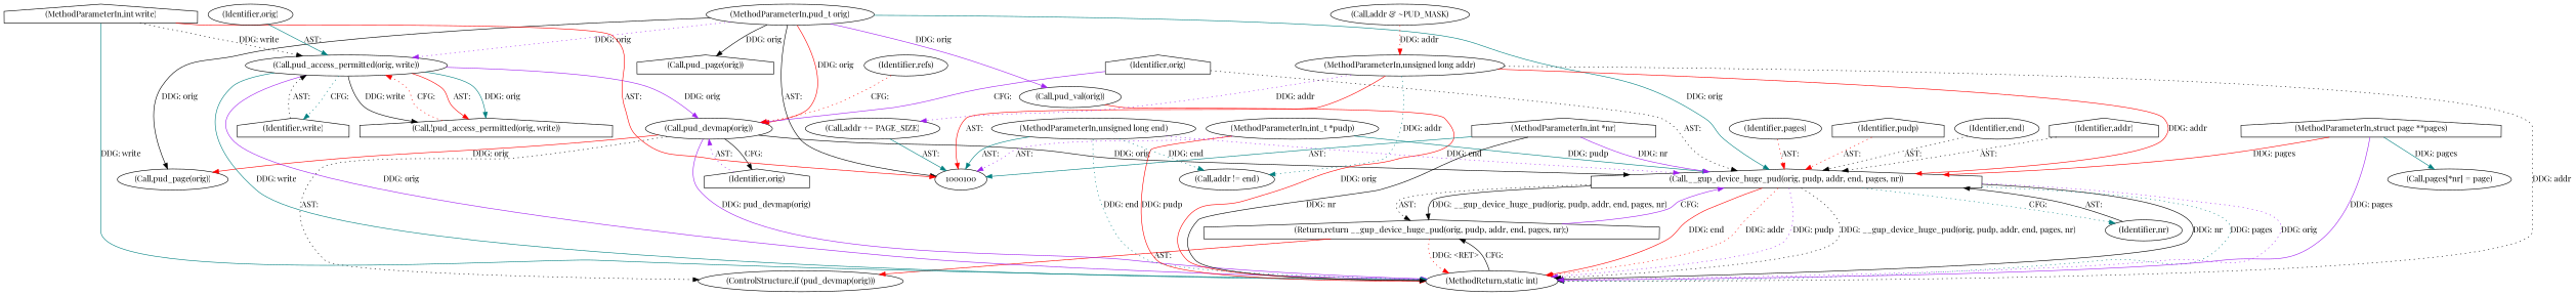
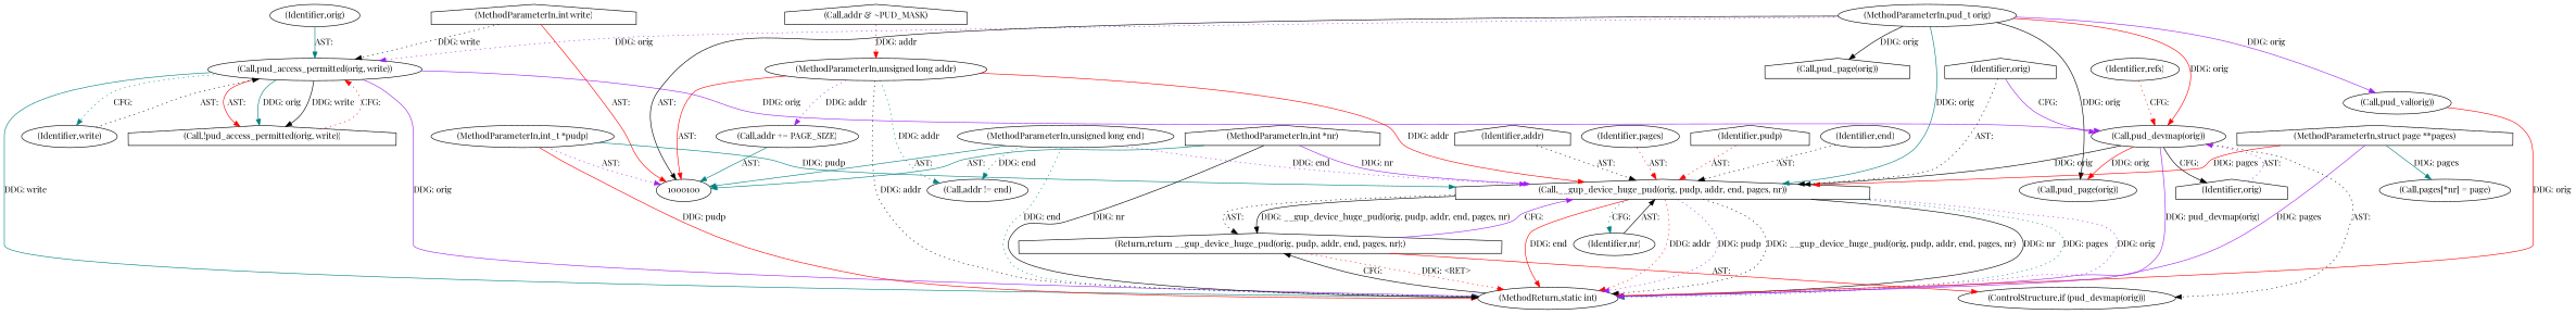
  digraph {
    fontname="Playfair Display"
    node [fontname="Playfair Display" shape=ellipse]
    edge [color=black fontname="Playfair Display" style=solid]
    n1 [label="(Call,__gup_device_huge_pud(orig, pudp, addr, end, pages, nr))" shape=house]
    n2 [label="(Return,return __gup_device_huge_pud(orig, pudp, addr, end, pages, nr);)" shape=house]
    n3 [label="(MethodReturn,static int)"]
    n4 [label="(Identifier,nr)"]
    n5 [label="(ControlStructure,if (pud_devmap(orig)))"]
    n6 [label="(Call,pud_devmap(orig))"]
    n7 [label="(Call,pud_page(orig))"]
    n8 [label="(Identifier,orig)" shape=house]
    n9 [label="(Call,pud_access_permitted(orig, write))"]
    n10 [label="(Call,!pud_access_permitted(orig, write))" shape=house]
-   n11 [label="(Identifier,write)" shape=house]
+   n11 [label="(Identifier,write)"]
    n12 [label="(MethodParameterIn,pud_t orig)"]
    n13 [label="(Call,pud_val(orig))"]
    n14 [label="(Call,pud_page(orig))" shape=house]
    1000100
    n16 [label="(MethodParameterIn,int write)" shape=house]
    n17 [label="(MethodParameterIn,int_t *pudp)"]
    n18 [label="(MethodParameterIn,unsigned long addr)"]
    n19 [label="(Call,addr += PAGE_SIZE)"]
    n20 [label="(Call,addr != end)"]
-   n21 [label="(Call,addr & ~PUD_MASK)"]
+   n21 [label="(Call,addr & ~PUD_MASK)" shape=house]
    n22 [label="(MethodParameterIn,unsigned long end)"]
    n23 [label="(MethodParameterIn,struct page **pages)" shape=house]
    n24 [label="(Call,pages[*nr] = page)"]
    n25 [label="(MethodParameterIn,int *nr)" shape=house]
    n26 [label="(Identifier,addr)" shape=house]
    n27 [label="(Identifier,pages)"]
    n28 [label="(Identifier,orig)" shape=house]
    n29 [label="(Identifier,refs)"]
    n30 [label="(Identifier,pudp)" shape=house]
    n31 [label="(Identifier,end)"]
    n32 [label="(Identifier,orig)"]
    n1 -> n2 [label="AST: " style=dotted]
    n1 -> n2 [label="DDG: __gup_device_huge_pud(orig, pudp, addr, end, pages, nr)"]
    n1 -> n3 [color=red label="DDG: end"]
    n1 -> n3 [color=red label="DDG: addr" style=dotted]
    n1 -> n3 [color=purple label="DDG: pudp" style=dotted]
    n1 -> n3 [label="DDG: __gup_device_huge_pud(orig, pudp, addr, end, pages, nr)" style=dotted]
    n1 -> n3 [label="DDG: nr"]
    n1 -> n3 [color=teal label="DDG: pages" style=dotted]
    n1 -> n3 [color=purple label="DDG: orig" style=dotted]
    n1 -> n4 [color=teal label="CFG: " style=dotted]
    n2 -> n1 [color=purple label="CFG: "]
    n2 -> n3 [color=red label="DDG: <RET>" style=dotted]
    n2 -> n5 [color=red label="AST: "]
    n3 -> n2 [label="CFG: "]
    n4 -> n1 [label="AST: "]
    n6 -> n1 [label="DDG: orig"]
    n6 -> n3 [color=purple label="DDG: pud_devmap(orig)"]
    n6 -> n5 [label="AST: " style=dotted]
    n6 -> n7 [color=red label="DDG: orig"]
    n6 -> n8 [label="CFG: "]
    n8 -> n6 [color=purple label="AST: " style=dotted]
    n9 -> n3 [color=purple label="DDG: orig"]
    n9 -> n3 [color=teal label="DDG: write"]
    n9 -> n6 [color=purple label="DDG: orig"]
    n9 -> n10 [color=red label="AST: "]
    n9 -> n10 [color=teal label="DDG: orig"]
    n9 -> n10 [label="DDG: write"]
    n9 -> n11 [color=teal label="CFG: " style=dotted]
    n10 -> n9 [color=red label="CFG: " style=dotted]
    n11 -> n9 [label="AST: " style=dotted]
    n12 -> n1 [color=teal label="DDG: orig"]
    n12 -> n6 [color=red label="DDG: orig"]
    n12 -> n7 [label="DDG: orig"]
    n12 -> n9 [color=purple label="DDG: orig" style=dotted]
    n12 -> n13 [color=purple label="DDG: orig"]
    n12 -> n14 [label="DDG: orig"]
    n12 -> 1000100 [label="AST: "]
    n13 -> n3 [color=red label="DDG: orig"]
-   n16 -> n3 [color=teal label="DDG: write"]
    n16 -> n9 [label="DDG: write" style=dotted]
    n16 -> 1000100 [color=red label="AST: "]
    n17 -> n1 [color=teal label="DDG: pudp"]
    n17 -> n3 [color=red label="DDG: pudp"]
    n17 -> 1000100 [color=purple label="AST: " style=dotted]
    n18 -> n1 [color=red label="DDG: addr"]
    n18 -> n3 [label="DDG: addr" style=dotted]
    n18 -> 1000100 [color=red label="AST: "]
    n18 -> n19 [color=purple label="DDG: addr" style=dotted]
    n18 -> n20 [color=teal label="DDG: addr" style=dotted]
    n19 -> 1000100 [color=teal label="AST: "]
    n21 -> n18 [color=red label="DDG: addr" style=dotted]
    n22 -> n1 [color=purple label="DDG: end" style=dotted]
    n22 -> n3 [color=teal label="DDG: end" style=dotted]
    n22 -> 1000100 [color=teal label="AST: "]
    n22 -> n20 [color=teal label="DDG: end" style=dotted]
    n23 -> n1 [color=red label="DDG: pages"]
    n23 -> n3 [color=purple label="DDG: pages"]
    n23 -> n24 [color=teal label="DDG: pages"]
    n25 -> n1 [color=purple label="DDG: nr"]
    n25 -> n3 [label="DDG: nr"]
    n25 -> 1000100 [color=teal label="AST: "]
    n26 -> n1 [label="AST: " style=dotted]
    n27 -> n1 [color=red label="AST: " style=dotted]
    n28 -> n1 [label="AST: " style=dotted]
    n28 -> n6 [color=purple label="CFG: "]
    n29 -> n6 [color=red label="CFG: " style=dotted]
    n30 -> n1 [color=red label="AST: " style=dotted]
    n31 -> n1 [label="AST: " style=dotted]
    n32 -> n9 [color=teal label="AST: "]
  }
